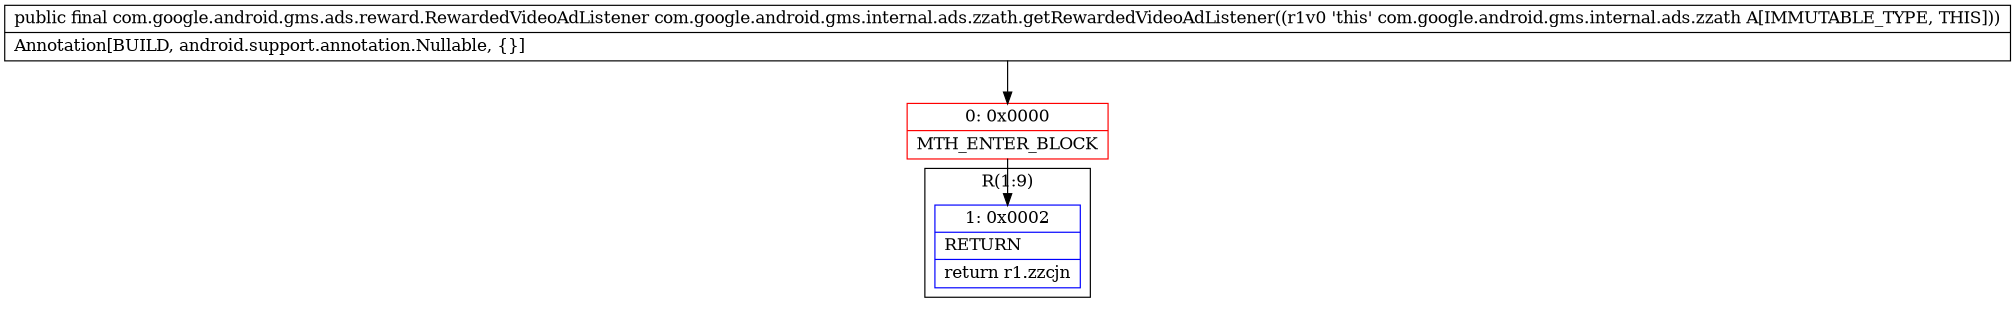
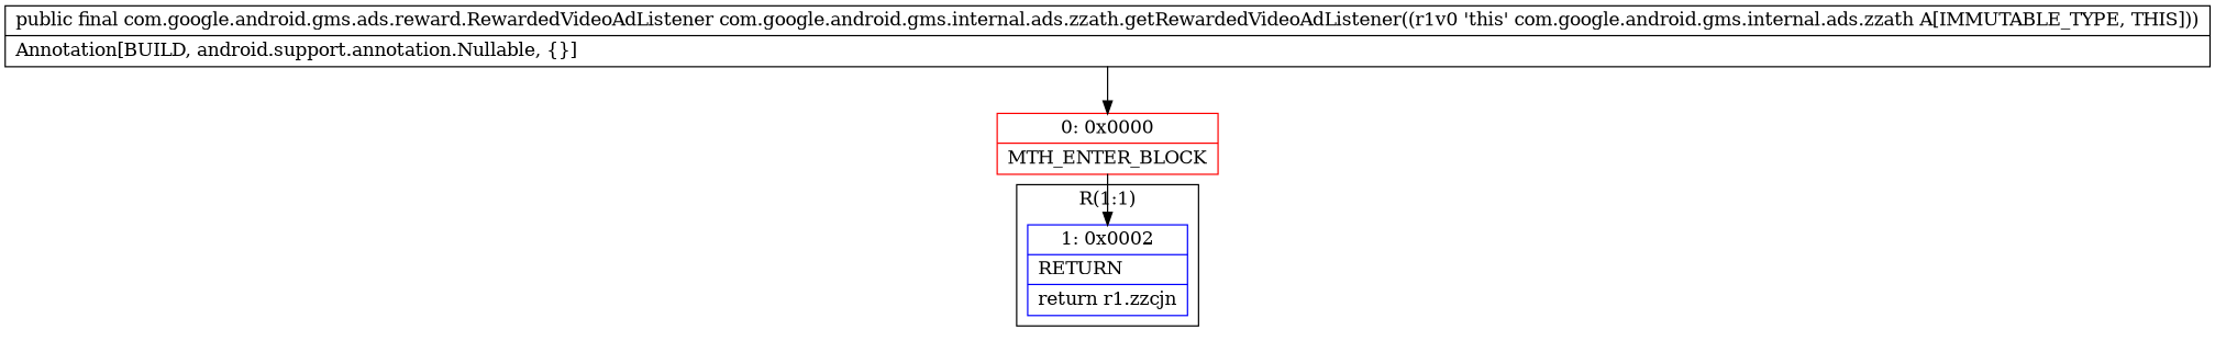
  digraph {
    node [shape=record]
    n1 [color=blue label="{1\:\ 0x0002|RETURN\l|return r1.zzcjn\l}"]
    n2 [color=red label="{0\:\ 0x0000|MTH_ENTER_BLOCK\l}"]
    n3 [label="{public final com.google.android.gms.ads.reward.RewardedVideoAdListener com.google.android.gms.internal.ads.zzath.getRewardedVideoAdListener((r1v0 'this' com.google.android.gms.internal.ads.zzath A[IMMUTABLE_TYPE, THIS]))  | Annotation[BUILD, android.support.annotation.Nullable, \{\}]\l}"]
    subgraph cluster_1 {
-     label="R(1:9)"
+     label="R(1:1)"
      n1
    }
    n2 -> n1
    n3 -> n2
  }
